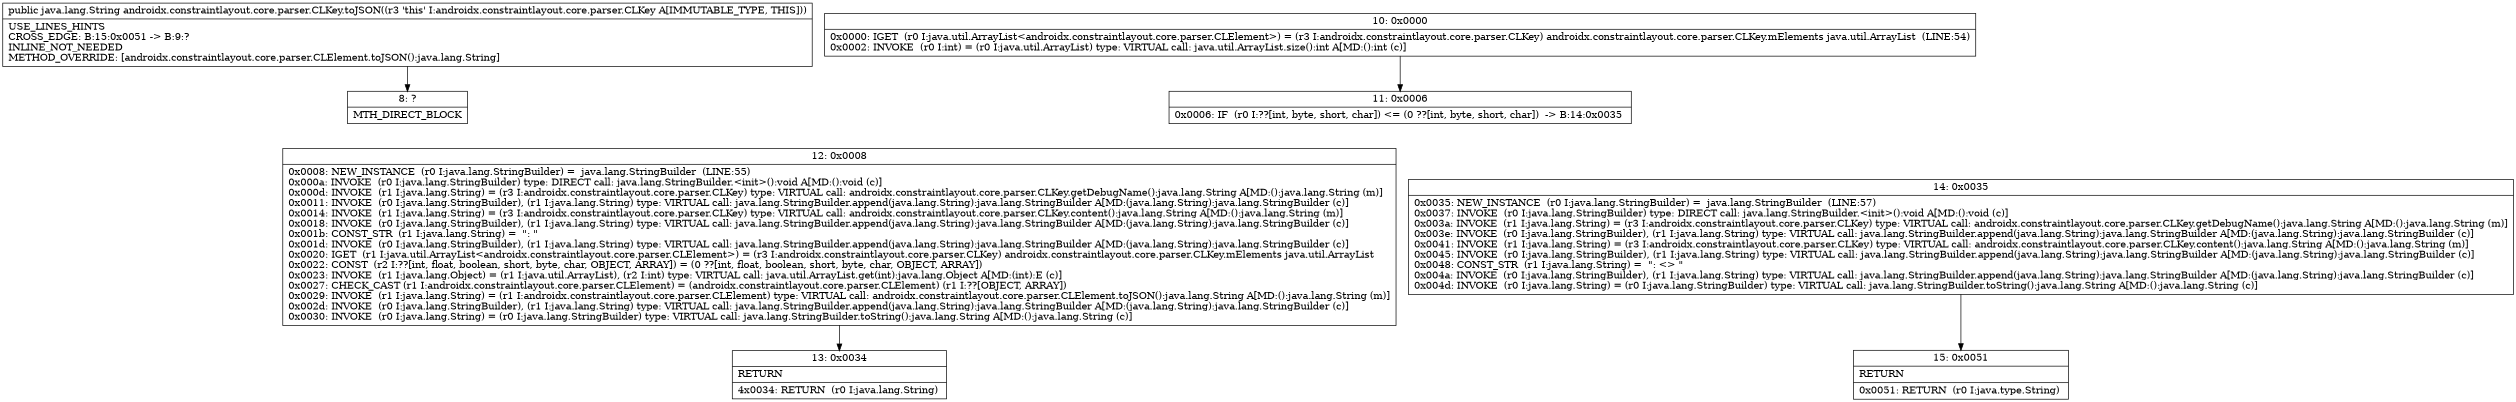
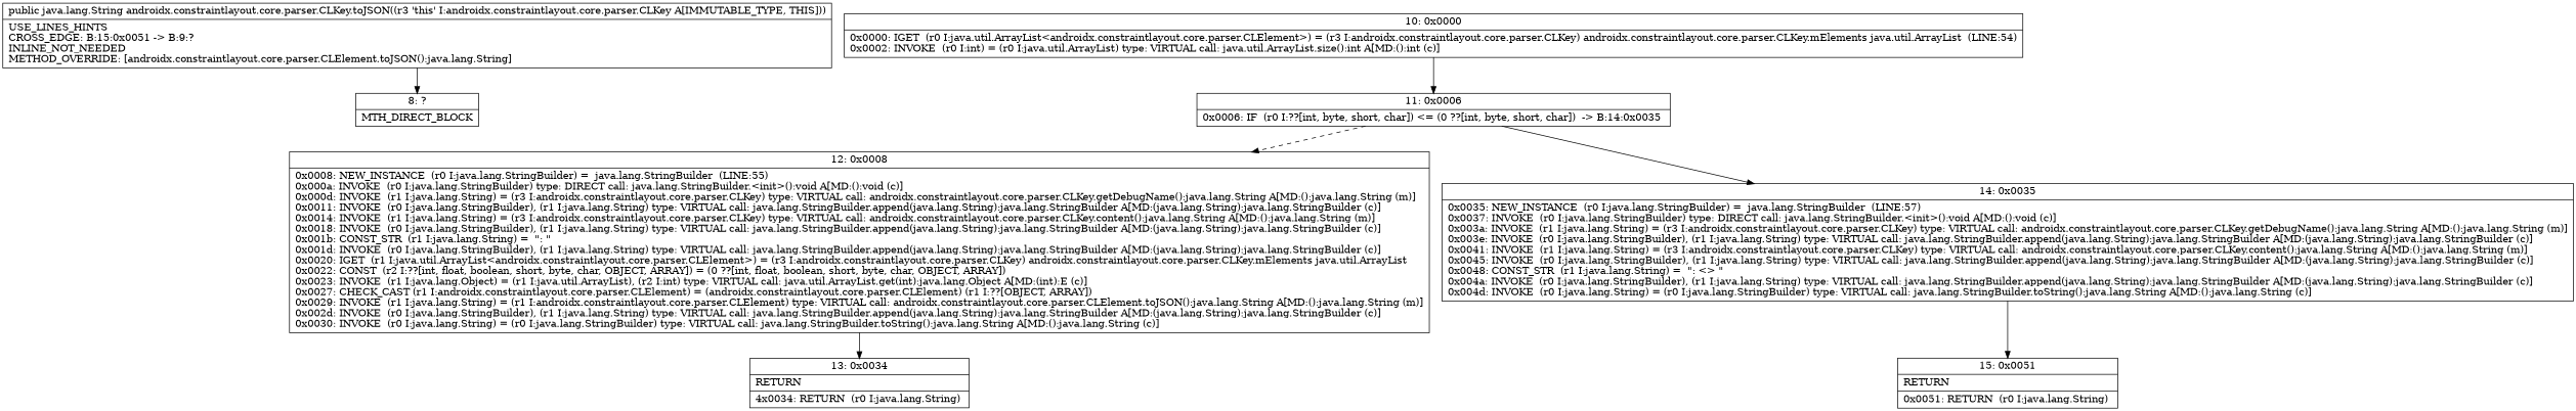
  digraph {
    node [shape=record]
    n1 [label="{8\:\ ?|MTH_DIRECT_BLOCK\l}"]
    n2 [label="{10\:\ 0x0000|0x0000: IGET  (r0 I:java.util.ArrayList\<androidx.constraintlayout.core.parser.CLElement\>) = (r3 I:androidx.constraintlayout.core.parser.CLKey) androidx.constraintlayout.core.parser.CLKey.mElements java.util.ArrayList  (LINE:54)\l0x0002: INVOKE  (r0 I:int) = (r0 I:java.util.ArrayList) type: VIRTUAL call: java.util.ArrayList.size():int A[MD:():int (c)]\l}"]
    n3 [label="{11\:\ 0x0006|0x0006: IF  (r0 I:??[int, byte, short, char]) \<= (0 ??[int, byte, short, char])  \-\> B:14:0x0035 \l}"]
    n4 [label="{12\:\ 0x0008|0x0008: NEW_INSTANCE  (r0 I:java.lang.StringBuilder) =  java.lang.StringBuilder  (LINE:55)\l0x000a: INVOKE  (r0 I:java.lang.StringBuilder) type: DIRECT call: java.lang.StringBuilder.\<init\>():void A[MD:():void (c)]\l0x000d: INVOKE  (r1 I:java.lang.String) = (r3 I:androidx.constraintlayout.core.parser.CLKey) type: VIRTUAL call: androidx.constraintlayout.core.parser.CLKey.getDebugName():java.lang.String A[MD:():java.lang.String (m)]\l0x0011: INVOKE  (r0 I:java.lang.StringBuilder), (r1 I:java.lang.String) type: VIRTUAL call: java.lang.StringBuilder.append(java.lang.String):java.lang.StringBuilder A[MD:(java.lang.String):java.lang.StringBuilder (c)]\l0x0014: INVOKE  (r1 I:java.lang.String) = (r3 I:androidx.constraintlayout.core.parser.CLKey) type: VIRTUAL call: androidx.constraintlayout.core.parser.CLKey.content():java.lang.String A[MD:():java.lang.String (m)]\l0x0018: INVOKE  (r0 I:java.lang.StringBuilder), (r1 I:java.lang.String) type: VIRTUAL call: java.lang.StringBuilder.append(java.lang.String):java.lang.StringBuilder A[MD:(java.lang.String):java.lang.StringBuilder (c)]\l0x001b: CONST_STR  (r1 I:java.lang.String) =  \": \" \l0x001d: INVOKE  (r0 I:java.lang.StringBuilder), (r1 I:java.lang.String) type: VIRTUAL call: java.lang.StringBuilder.append(java.lang.String):java.lang.StringBuilder A[MD:(java.lang.String):java.lang.StringBuilder (c)]\l0x0020: IGET  (r1 I:java.util.ArrayList\<androidx.constraintlayout.core.parser.CLElement\>) = (r3 I:androidx.constraintlayout.core.parser.CLKey) androidx.constraintlayout.core.parser.CLKey.mElements java.util.ArrayList \l0x0022: CONST  (r2 I:??[int, float, boolean, short, byte, char, OBJECT, ARRAY]) = (0 ??[int, float, boolean, short, byte, char, OBJECT, ARRAY]) \l0x0023: INVOKE  (r1 I:java.lang.Object) = (r1 I:java.util.ArrayList), (r2 I:int) type: VIRTUAL call: java.util.ArrayList.get(int):java.lang.Object A[MD:(int):E (c)]\l0x0027: CHECK_CAST (r1 I:androidx.constraintlayout.core.parser.CLElement) = (androidx.constraintlayout.core.parser.CLElement) (r1 I:??[OBJECT, ARRAY]) \l0x0029: INVOKE  (r1 I:java.lang.String) = (r1 I:androidx.constraintlayout.core.parser.CLElement) type: VIRTUAL call: androidx.constraintlayout.core.parser.CLElement.toJSON():java.lang.String A[MD:():java.lang.String (m)]\l0x002d: INVOKE  (r0 I:java.lang.StringBuilder), (r1 I:java.lang.String) type: VIRTUAL call: java.lang.StringBuilder.append(java.lang.String):java.lang.StringBuilder A[MD:(java.lang.String):java.lang.StringBuilder (c)]\l0x0030: INVOKE  (r0 I:java.lang.String) = (r0 I:java.lang.StringBuilder) type: VIRTUAL call: java.lang.StringBuilder.toString():java.lang.String A[MD:():java.lang.String (c)]\l}"]
    n5 [label="{14\:\ 0x0035|0x0035: NEW_INSTANCE  (r0 I:java.lang.StringBuilder) =  java.lang.StringBuilder  (LINE:57)\l0x0037: INVOKE  (r0 I:java.lang.StringBuilder) type: DIRECT call: java.lang.StringBuilder.\<init\>():void A[MD:():void (c)]\l0x003a: INVOKE  (r1 I:java.lang.String) = (r3 I:androidx.constraintlayout.core.parser.CLKey) type: VIRTUAL call: androidx.constraintlayout.core.parser.CLKey.getDebugName():java.lang.String A[MD:():java.lang.String (m)]\l0x003e: INVOKE  (r0 I:java.lang.StringBuilder), (r1 I:java.lang.String) type: VIRTUAL call: java.lang.StringBuilder.append(java.lang.String):java.lang.StringBuilder A[MD:(java.lang.String):java.lang.StringBuilder (c)]\l0x0041: INVOKE  (r1 I:java.lang.String) = (r3 I:androidx.constraintlayout.core.parser.CLKey) type: VIRTUAL call: androidx.constraintlayout.core.parser.CLKey.content():java.lang.String A[MD:():java.lang.String (m)]\l0x0045: INVOKE  (r0 I:java.lang.StringBuilder), (r1 I:java.lang.String) type: VIRTUAL call: java.lang.StringBuilder.append(java.lang.String):java.lang.StringBuilder A[MD:(java.lang.String):java.lang.StringBuilder (c)]\l0x0048: CONST_STR  (r1 I:java.lang.String) =  \": \<\> \" \l0x004a: INVOKE  (r0 I:java.lang.StringBuilder), (r1 I:java.lang.String) type: VIRTUAL call: java.lang.StringBuilder.append(java.lang.String):java.lang.StringBuilder A[MD:(java.lang.String):java.lang.StringBuilder (c)]\l0x004d: INVOKE  (r0 I:java.lang.String) = (r0 I:java.lang.StringBuilder) type: VIRTUAL call: java.lang.StringBuilder.toString():java.lang.String A[MD:():java.lang.String (c)]\l}"]
    n6 [label="{13\:\ 0x0034|RETURN\l|4x0034: RETURN  (r0 I:java.lang.String) \l}"]
-   n7 [label="{15\:\ 0x0051|RETURN\l|0x0051: RETURN  (r0 I:java.type.String) \l}"]
+   n7 [label="{15\:\ 0x0051|RETURN\l|0x0051: RETURN  (r0 I:java.lang.String) \l}"]
    n8 [label="{public java.lang.String androidx.constraintlayout.core.parser.CLKey.toJSON((r3 'this' I:androidx.constraintlayout.core.parser.CLKey A[IMMUTABLE_TYPE, THIS]))  | USE_LINES_HINTS\lCROSS_EDGE: B:15:0x0051 \-\> B:9:?\lINLINE_NOT_NEEDED\lMETHOD_OVERRIDE: [androidx.constraintlayout.core.parser.CLElement.toJSON():java.lang.String]\l}"]
    n2 -> n3
+   n3 -> n4 [style=dashed]
+   n3 -> n5
    n4 -> n6
    n5 -> n7
    n8 -> n1
  }
